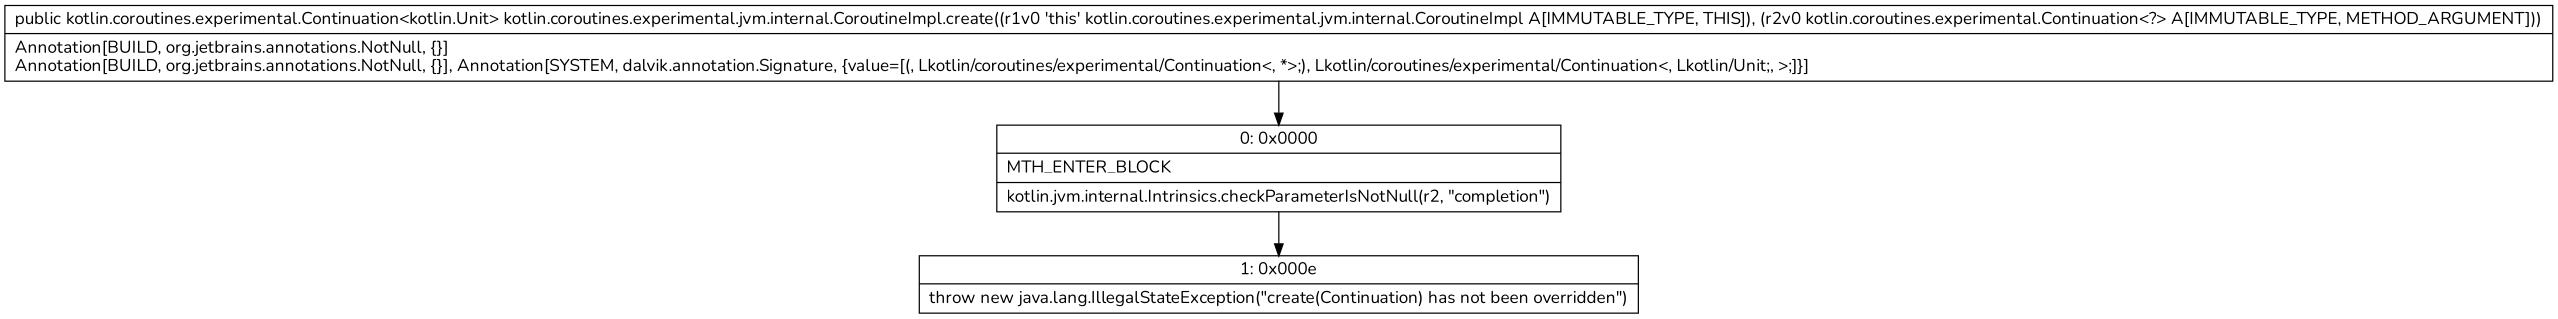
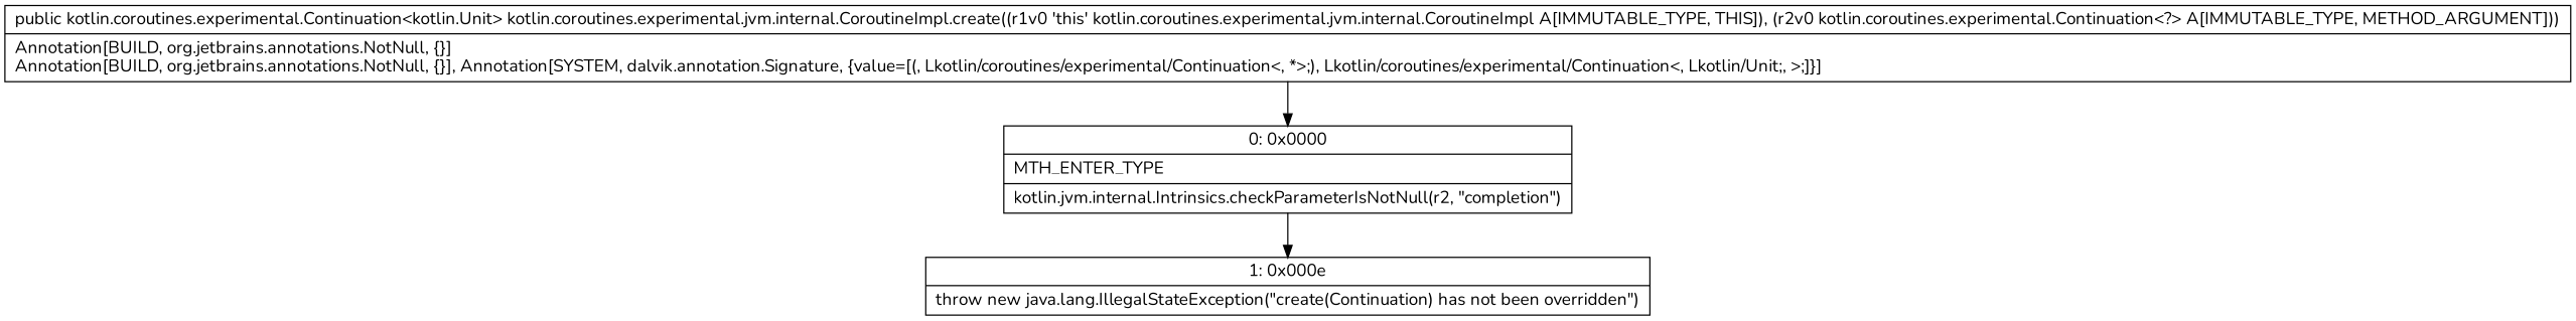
  digraph {
    fontname=Nunito
    node [shape=record fontname=Nunito]
    edge [fontname=Nunito]
-   n1 [label="{0\:\ 0x0000|MTH_ENTER_BLOCK\l|kotlin.jvm.internal.Intrinsics.checkParameterIsNotNull(r2, \"completion\")\l}"]
+   n1 [label="{0\:\ 0x0000|MTH_ENTER_TYPE\l|kotlin.jvm.internal.Intrinsics.checkParameterIsNotNull(r2, \"completion\")\l}"]
    n2 [label="{1\:\ 0x000e|throw new java.lang.IllegalStateException(\"create(Continuation) has not been overridden\")\l}"]
    n3 [label="{public kotlin.coroutines.experimental.Continuation\<kotlin.Unit\> kotlin.coroutines.experimental.jvm.internal.CoroutineImpl.create((r1v0 'this' kotlin.coroutines.experimental.jvm.internal.CoroutineImpl A[IMMUTABLE_TYPE, THIS]), (r2v0 kotlin.coroutines.experimental.Continuation\<?\> A[IMMUTABLE_TYPE, METHOD_ARGUMENT]))  | Annotation[BUILD, org.jetbrains.annotations.NotNull, \{\}]\lAnnotation[BUILD, org.jetbrains.annotations.NotNull, \{\}], Annotation[SYSTEM, dalvik.annotation.Signature, \{value=[(, Lkotlin\/coroutines\/experimental\/Continuation\<, *\>;), Lkotlin\/coroutines\/experimental\/Continuation\<, Lkotlin\/Unit;, \>;]\}]\l}"]
    n1 -> n2
    n3 -> n1
  }
